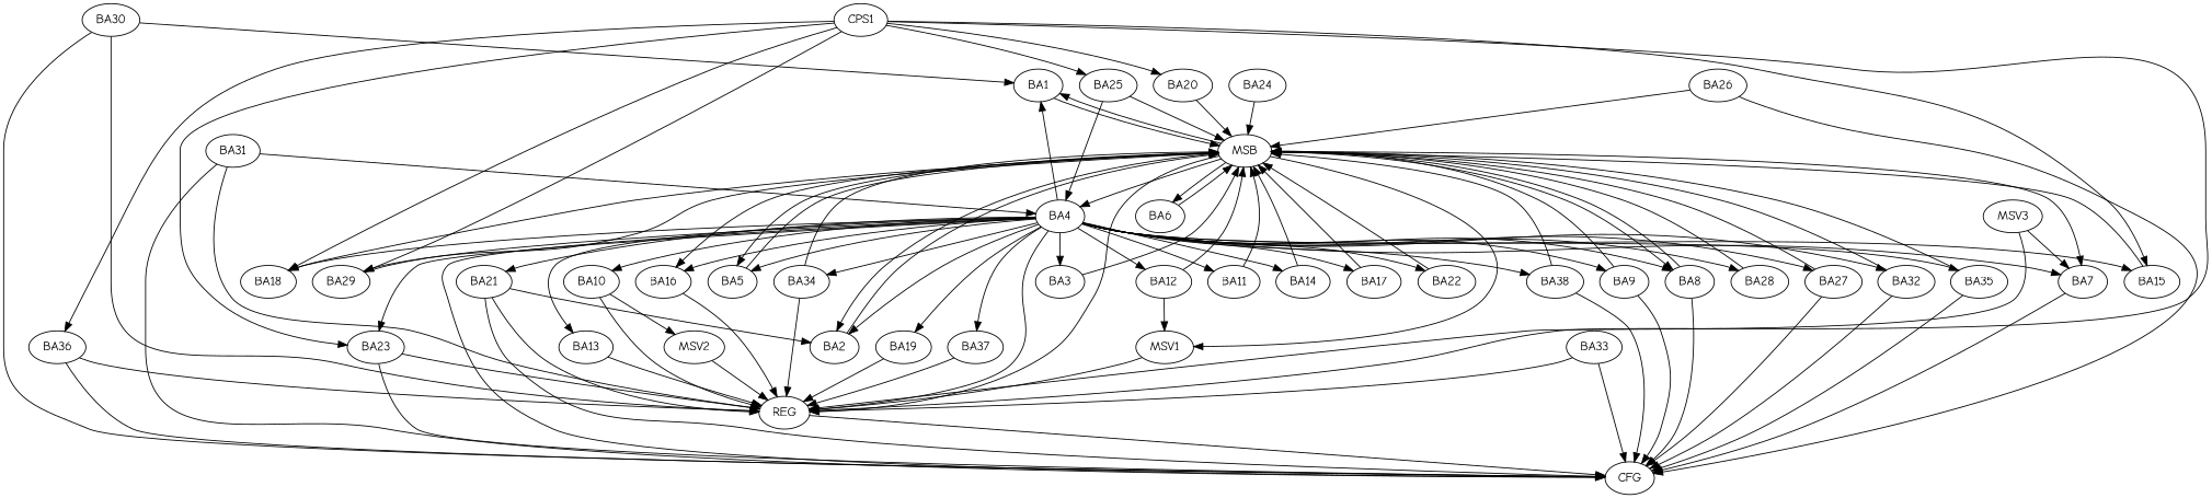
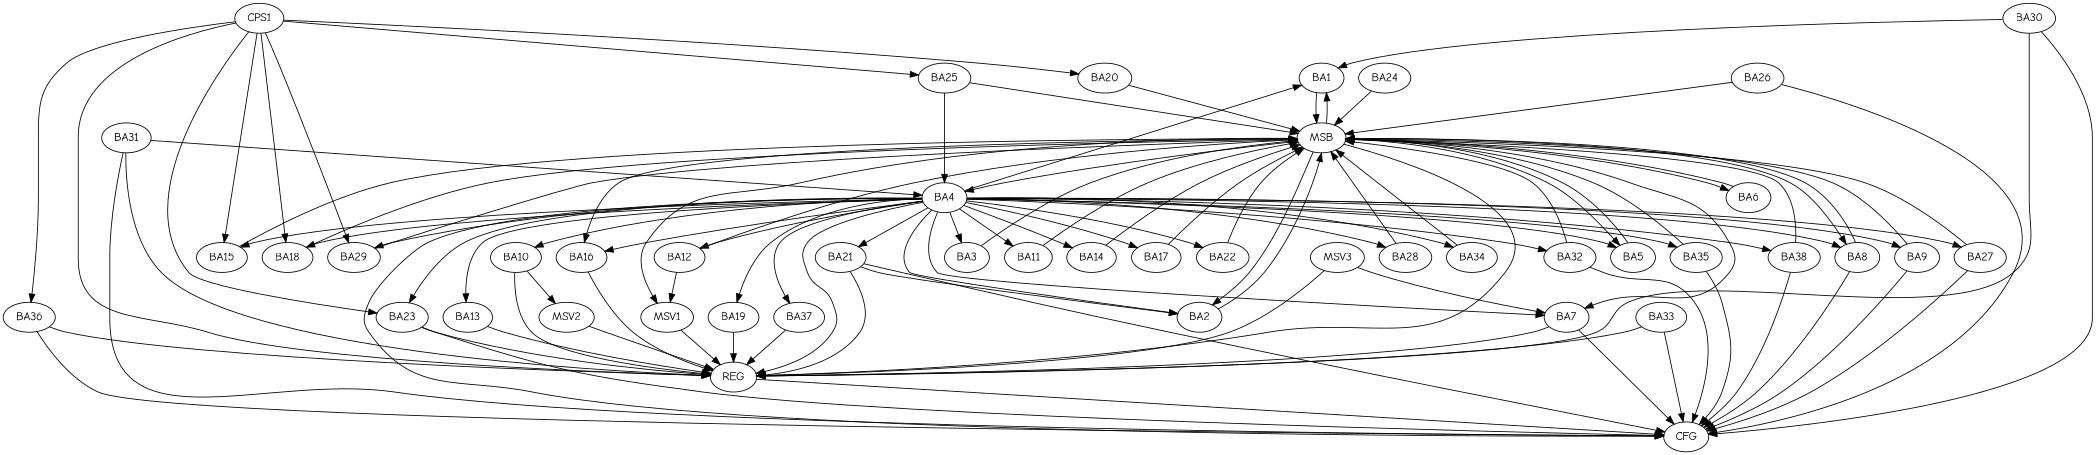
  strict digraph {
    fontname="Comic Neue"
    node [fontname="Comic Neue"]
    edge [fontname="Comic Neue"]
    n1 [label=BA1]
    n2 [label=MSB]
    n3 [label=BA2]
    n4 [label=BA4]
    n5 [label=BA5]
    n6 [label=BA7]
    n7 [label=BA8]
    n8 [label=BA16]
    n9 [label=REG]
    n10 [label=BA6]
    n11 [label=MSV1]
    n12 [label=BA3]
    n13 [label=BA9]
    n14 [label=BA10]
    n15 [label=BA11]
    n16 [label=BA12]
    n17 [label=BA13]
    n18 [label=BA14]
    n19 [label=BA15]
    n20 [label=BA17]
    n21 [label=BA18]
    n22 [label=BA19]
    n23 [label=BA21]
    n24 [label=BA22]
    n25 [label=BA23]
    n26 [label=BA27]
    n27 [label=BA28]
    n28 [label=BA29]
    n29 [label=BA32]
    n30 [label=BA34]
    n31 [label=BA35]
    n32 [label=BA37]
    n33 [label=BA38]
    n34 [label=CFG]
    n35 [label=MSV2]
    n36 [label=BA25]
    n37 [label=BA20]
    n38 [label=BA24]
    n39 [label=BA26]
    n40 [label=BA30]
    n41 [label=BA31]
    n42 [label=BA33]
    n43 [label=BA36]
    n44 [label=CPS1]
    n45 [label=MSV3]
    n1 -> n2
    n2 -> n1
    n2 -> n3
    n2 -> n4
    n2 -> n5
    n2 -> n6
    n2 -> n7
    n2 -> n8
    n2 -> n9
    n2 -> n10
    n2 -> n11
    n3 -> n2
    n4 -> n1
    n4 -> n3
    n4 -> n5
    n4 -> n6
    n4 -> n7
    n4 -> n8
    n4 -> n9
    n4 -> n12
    n4 -> n13
    n4 -> n14
    n4 -> n15
    n4 -> n16
    n4 -> n17
    n4 -> n18
    n4 -> n19
    n4 -> n20
    n4 -> n21
    n4 -> n22
    n4 -> n23
    n4 -> n24
    n4 -> n25
    n4 -> n26
    n4 -> n27
    n4 -> n28
    n4 -> n29
    n4 -> n30
    n4 -> n31
    n4 -> n32
    n4 -> n33
    n4 -> n34
    n5 -> n2
-   n30 -> n9
+   n6 -> n9
    n6 -> n34
    n7 -> n2
    n7 -> n34
    n8 -> n9
    n9 -> n34
    n10 -> n2
    n11 -> n9
    n12 -> n2
    n13 -> n2
    n13 -> n34
    n14 -> n9
    n14 -> n35
    n15 -> n2
    n16 -> n2
    n16 -> n11
    n17 -> n9
    n18 -> n2
    n19 -> n2
    n20 -> n2
    n21 -> n2
    n22 -> n9
    n23 -> n3
    n23 -> n9
    n23 -> n34
    n24 -> n2
    n25 -> n9
    n25 -> n34
    n26 -> n2
    n26 -> n34
    n27 -> n2
    n28 -> n2
    n29 -> n2
    n29 -> n34
    n30 -> n2
    n31 -> n2
    n31 -> n34
    n32 -> n9
    n33 -> n2
    n33 -> n34
    n35 -> n9
    n36 -> n2
    n36 -> n4
    n37 -> n2
    n38 -> n2
    n39 -> n2
    n39 -> n34
    n40 -> n1
    n40 -> n9
    n40 -> n34
    n41 -> n4
    n41 -> n9
    n41 -> n34
    n42 -> n9
    n42 -> n34
    n43 -> n9
    n43 -> n34
    n44 -> n9
    n44 -> n19
    n44 -> n21
    n44 -> n25
    n44 -> n28
    n44 -> n36
    n44 -> n37
    n44 -> n43
    n45 -> n6
    n45 -> n9
  }
